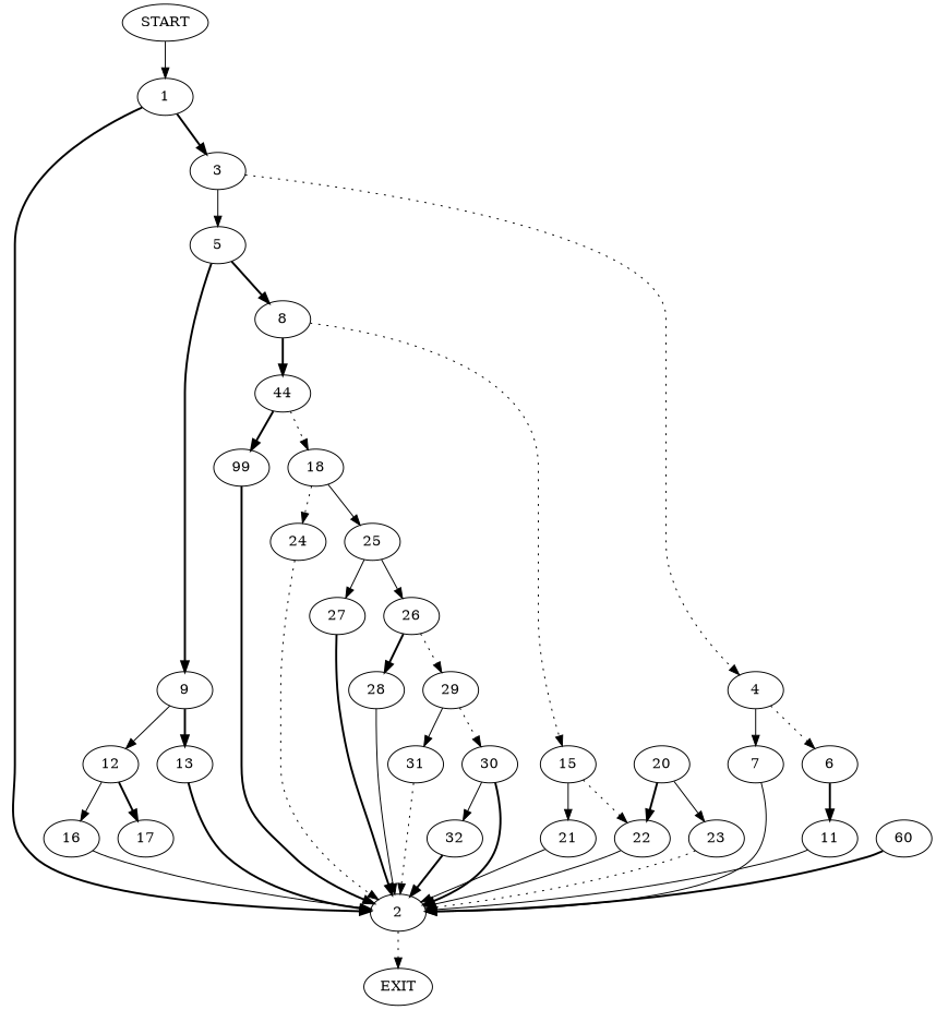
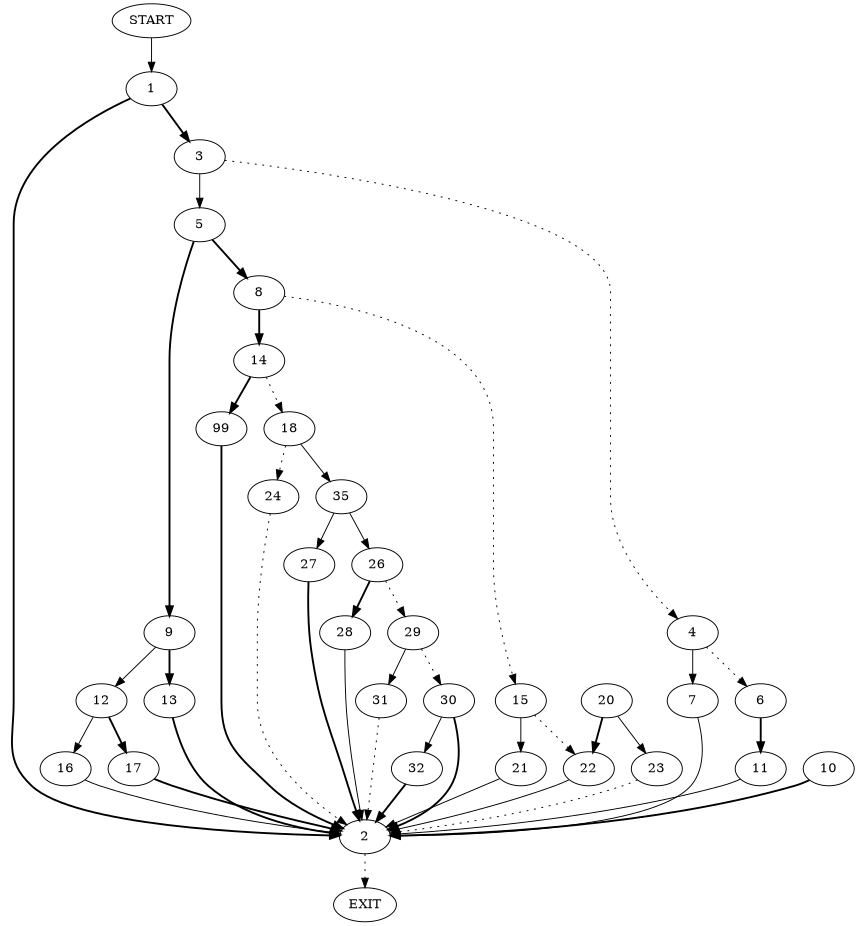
  digraph {
    edge [style=solid]
    n1 [label=START]
    1
    2
    3
    n5 [label=EXIT]
    4
    5
    6
    7
    8
    9
    11
-   14 [label=44]
+   14
    15
    12
    13
-   10 [label=60]
+   10
    18
    n19 [label=99]
    21
    22
    16
    17
    24
-   25
+   25 [label=35]
    20
    23
    26
    27
    28
    29
    30
    31
    32
    n1 -> 1
    1 -> 2 [style=bold]
    1 -> 3 [style=bold]
    2 -> n5 [style=dotted]
    3 -> 4 [style=dotted]
    3 -> 5
    4 -> 6 [style=dotted]
    4 -> 7
    5 -> 8 [style=bold]
    5 -> 9 [style=bold]
    6 -> 11 [style=bold]
    7 -> 2
    8 -> 14 [style=bold]
    8 -> 15 [style=dotted]
    9 -> 12
    9 -> 13 [style=bold]
    11 -> 2
    14 -> 18 [style=dotted]
    14 -> n19 [style=bold]
    15 -> 21
    15 -> 22 [style=dotted]
    12 -> 16
    12 -> 17 [style=bold]
    13 -> 2 [style=bold]
    10 -> 2 [style=bold]
    18 -> 24 [style=dotted]
    18 -> 25
    n19 -> 2 [style=bold]
    21 -> 2
    22 -> 2
    16 -> 2
+   17 -> 2 [style=bold]
    24 -> 2 [style=dotted]
    25 -> 26
    25 -> 27
    20 -> 22 [style=bold]
    20 -> 23
    23 -> 2 [style=dotted]
    26 -> 28 [style=bold]
    26 -> 29 [style=dotted]
    27 -> 2 [style=bold]
    28 -> 2
    29 -> 30 [style=dotted]
    29 -> 31
    30 -> 2 [style=bold]
    30 -> 32
    31 -> 2 [style=dotted]
    32 -> 2 [style=bold]
  }
